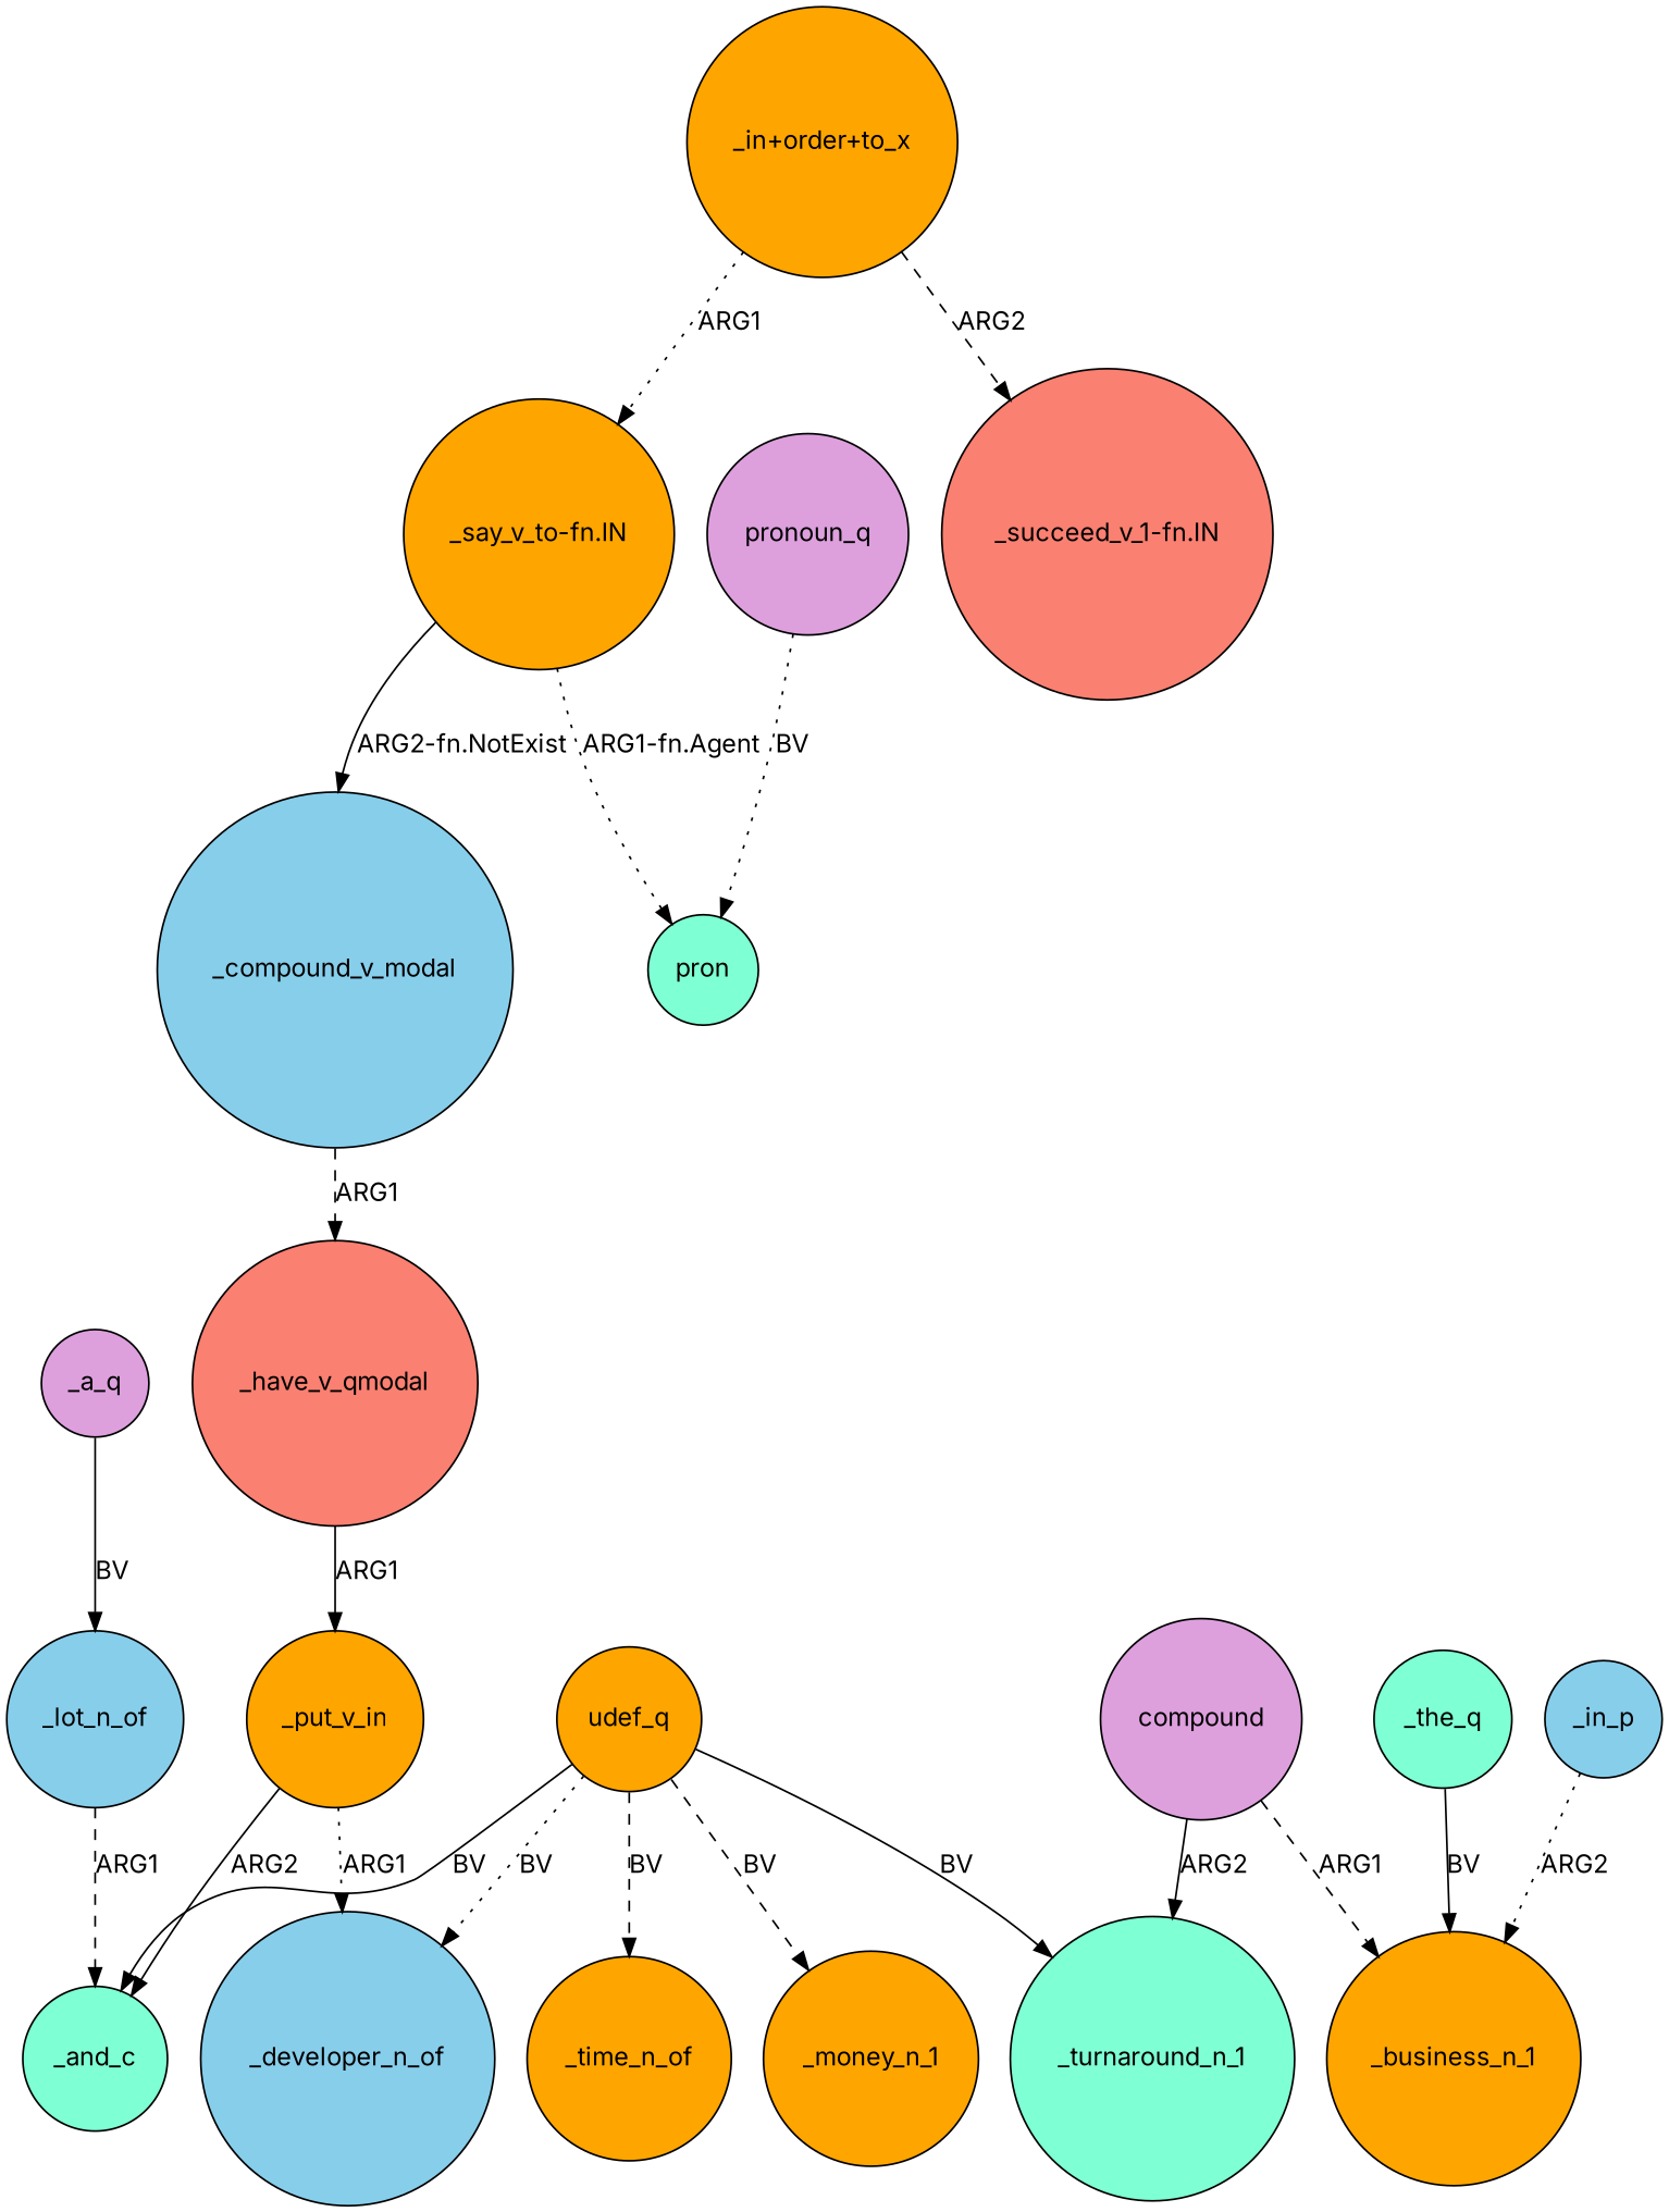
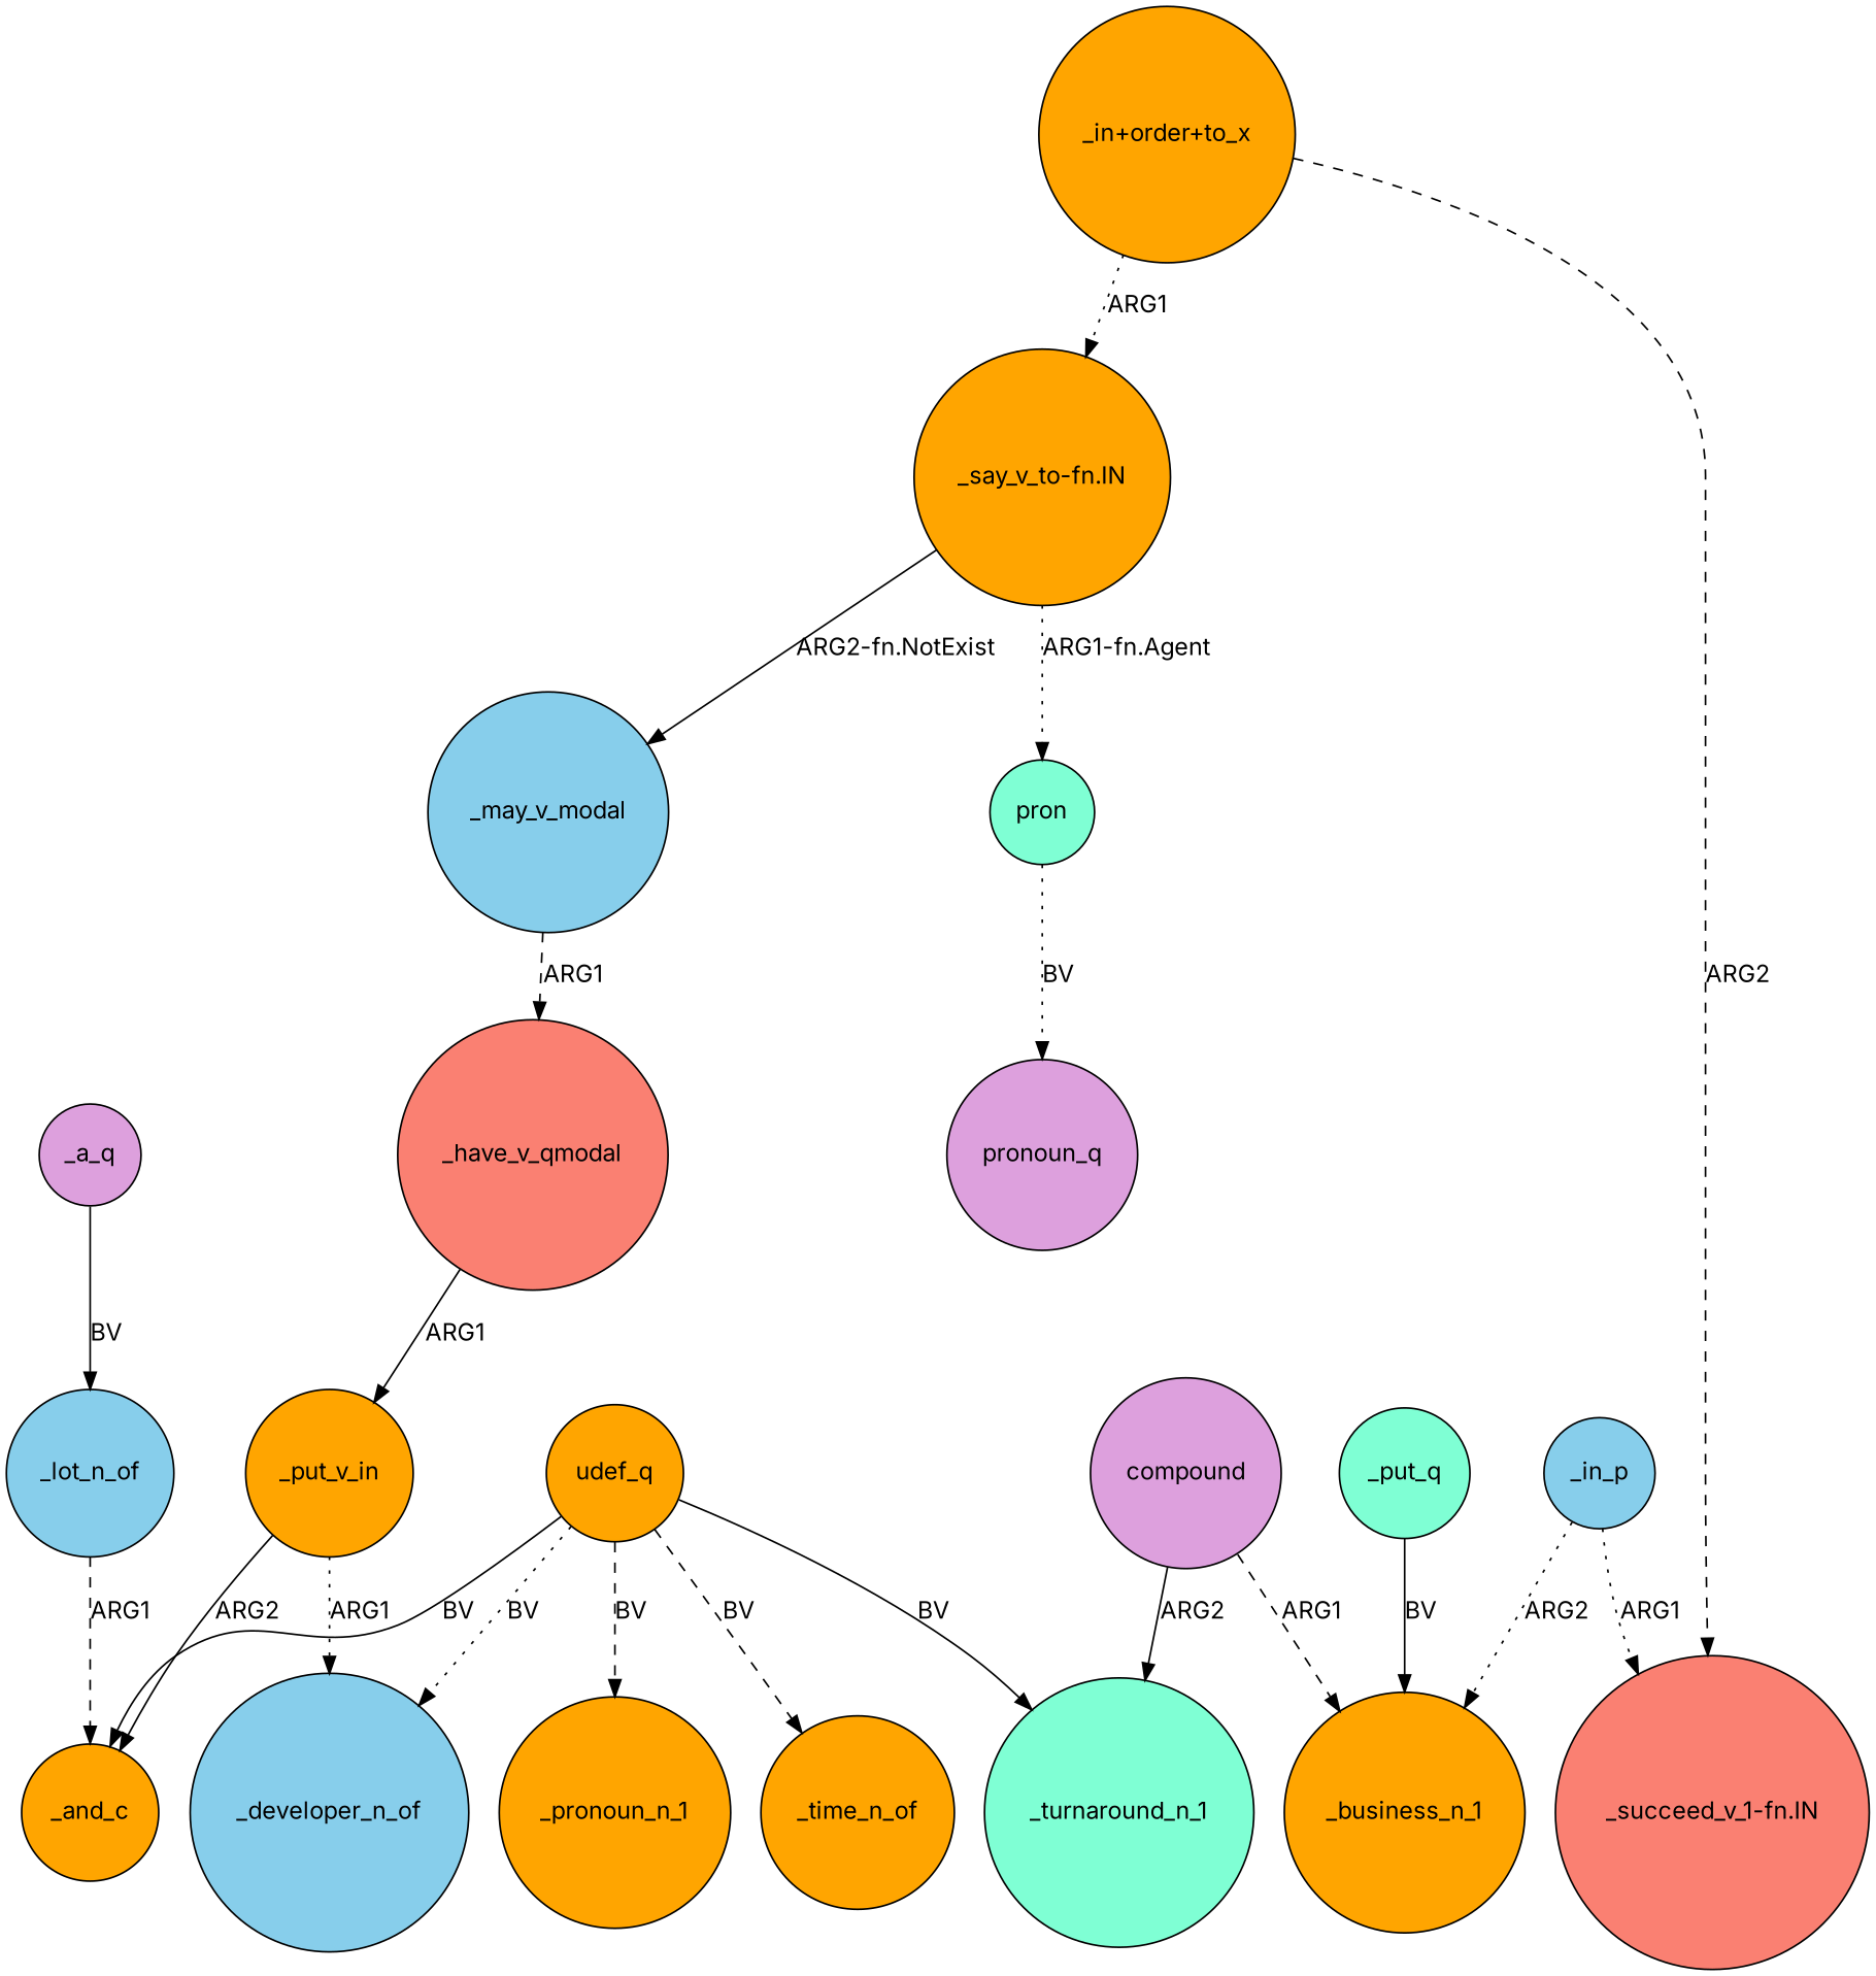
  digraph {
    fontname=Inter
    node [fillcolor=orange fontname=Inter shape=circle style=filled]
    edge [fontname=Inter style=solid]
    _a_q [fillcolor=plum]
    _lot_n_of [fillcolor=skyblue]
-   _and_c [fillcolor=aquamarine]
-   _the_q [fillcolor=aquamarine]
+   _and_c
+   _the_q [fillcolor=aquamarine label=_put_q]
    _business_n_1
    udef_q
-   _money_n_1
+   _money_n_1 [label=_pronoun_n_1]
    _developer_n_of [fillcolor=skyblue]
    _turnaround_n_1 [fillcolor=aquamarine]
    _time_n_of
    "_succeed_v_1-fn.IN" [fillcolor=salmon]
    pron [fillcolor=aquamarine]
    _in_p [fillcolor=skyblue]
    "_in+order+to_x"
    "_say_v_to-fn.IN"
-   _may_v_modal [fillcolor=skyblue label=_compound_v_modal]
+   _may_v_modal [fillcolor=skyblue]
    _have_v_qmodal [fillcolor=salmon]
    _put_v_in
    pronoun_q [fillcolor=plum]
    compound [fillcolor=plum]
    _a_q -> _lot_n_of [label=BV]
    _lot_n_of -> _and_c [label=ARG1 style=dashed]
    _the_q -> _business_n_1 [label=BV]
    udef_q -> _and_c [label=BV]
    udef_q -> _money_n_1 [label=BV style=dashed]
    udef_q -> _developer_n_of [label=BV style=dotted]
    udef_q -> _turnaround_n_1 [label=BV]
    udef_q -> _time_n_of [label=BV style=dashed]
    _in_p -> _business_n_1 [label=ARG2 style=dotted]
+   _in_p -> "_succeed_v_1-fn.IN" [label=ARG1 style=dotted]
    "_in+order+to_x" -> "_succeed_v_1-fn.IN" [label=ARG2 style=dashed]
    "_in+order+to_x" -> "_say_v_to-fn.IN" [label=ARG1 style=dotted]
    "_say_v_to-fn.IN" -> pron [label="ARG1-fn.Agent" style=dotted]
    "_say_v_to-fn.IN" -> _may_v_modal [label="ARG2-fn.NotExist"]
    _may_v_modal -> _have_v_qmodal [label=ARG1 style=dashed]
    _have_v_qmodal -> _put_v_in [label=ARG1]
    _put_v_in -> _and_c [label=ARG2]
    _put_v_in -> _developer_n_of [label=ARG1 style=dotted]
-   pronoun_q -> pron [label=BV style=dotted]
+   pron -> pronoun_q [label=BV style=dotted]
    compound -> _business_n_1 [label=ARG1 style=dashed]
    compound -> _turnaround_n_1 [label=ARG2]
  }
